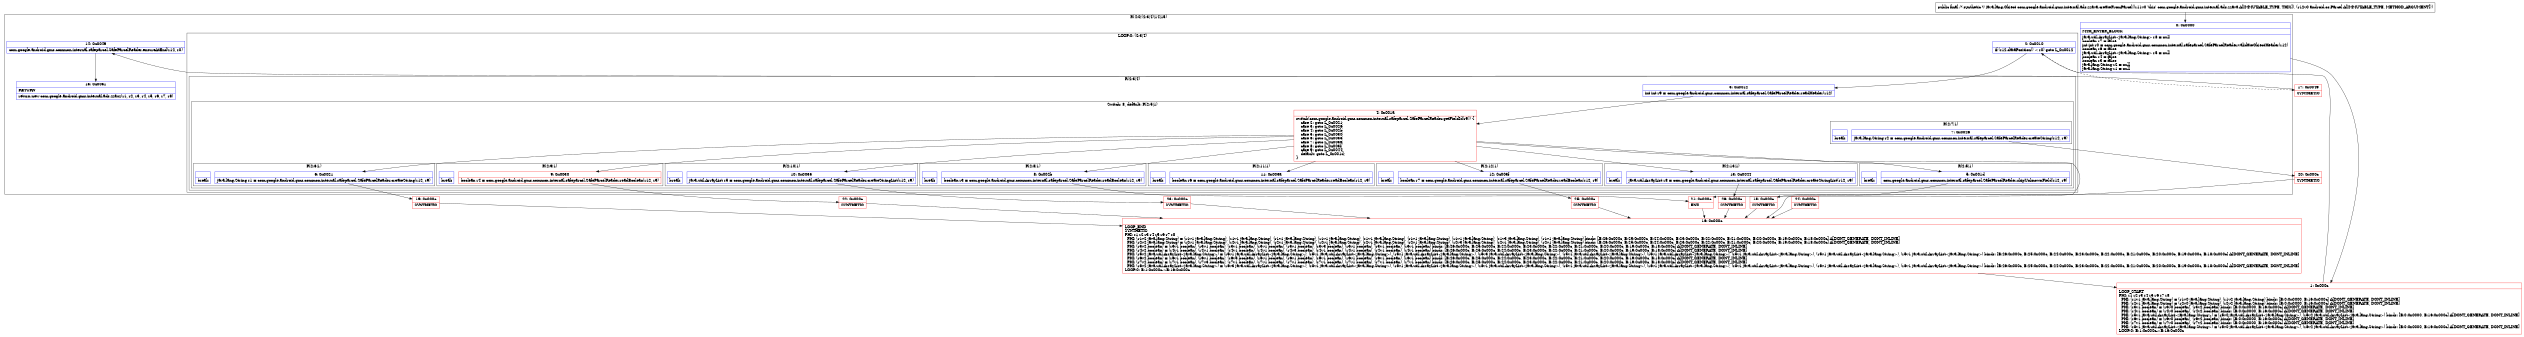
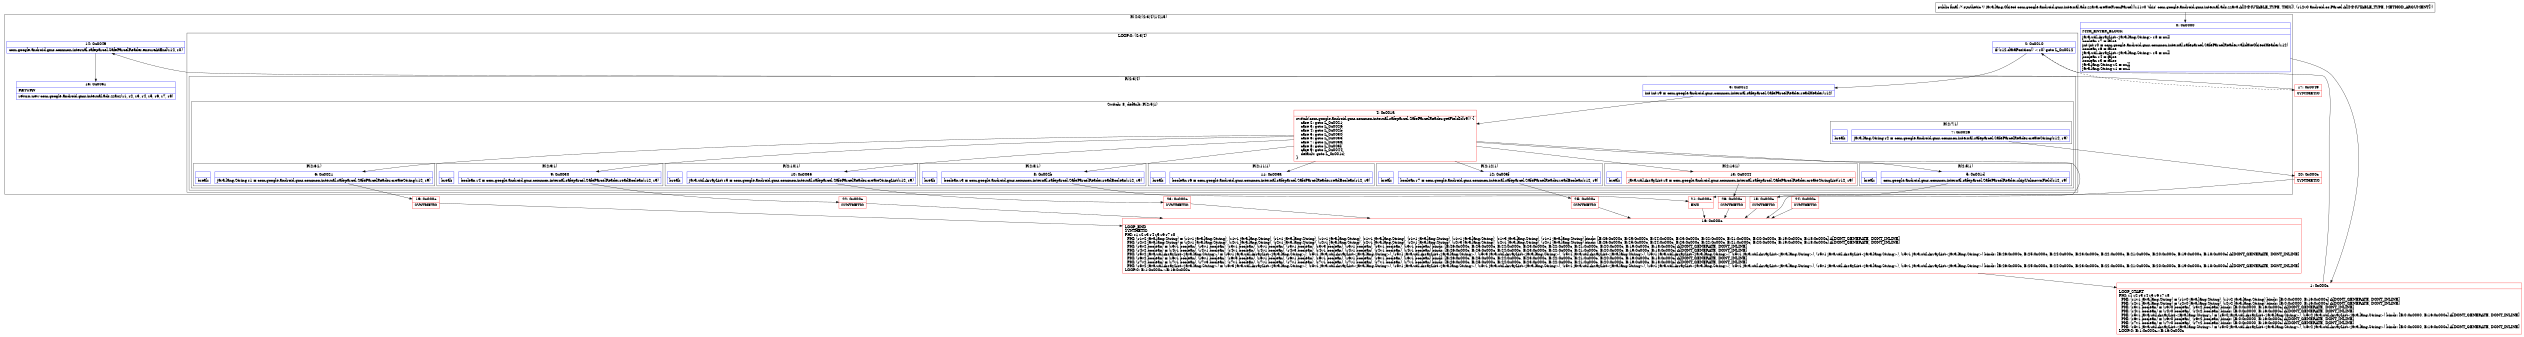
  digraph {
    node [color=blue shape=record]
    n1 [label="{6\:\ 0x0021|java.lang.String r1 = com.google.android.gms.common.internal.safeparcel.SafeParcelReader.createString(r12, r9)\l}"]
    n2 [label="{|break\l}"]
    n3 [label="{7\:\ 0x0026|java.lang.String r2 = com.google.android.gms.common.internal.safeparcel.SafeParcelReader.createString(r12, r9)\l}"]
    n4 [label="{|break\l}"]
    n5 [label="{8\:\ 0x002b|boolean r3 = com.google.android.gms.common.internal.safeparcel.SafeParcelReader.readBoolean(r12, r9)\l}"]
    n6 [label="{|break\l}"]
-   n7 [color=red label="{9\:\ 0x0030|boolean r4 = com.google.android.gms.common.internal.safeparcel.SafeParcelReader.readBoolean(r12, r9)\l}"]
+   n7 [label="{9\:\ 0x0030|boolean r4 = com.google.android.gms.common.internal.safeparcel.SafeParcelReader.readBoolean(r12, r9)\l}"]
    n8 [label="{|break\l}"]
    n9 [label="{10\:\ 0x0035|java.util.ArrayList r5 = com.google.android.gms.common.internal.safeparcel.SafeParcelReader.createStringList(r12, r9)\l}"]
    n10 [label="{|break\l}"]
    n11 [label="{11\:\ 0x003a|boolean r6 = com.google.android.gms.common.internal.safeparcel.SafeParcelReader.readBoolean(r12, r9)\l}"]
    n12 [label="{|break\l}"]
    n13 [label="{12\:\ 0x003f|boolean r7 = com.google.android.gms.common.internal.safeparcel.SafeParcelReader.readBoolean(r12, r9)\l}"]
    n14 [label="{|break\l}"]
-   n15 [label="{13\:\ 0x0044|java.util.ArrayList r8 = com.google.android.gms.common.internal.safeparcel.SafeParcelReader.createStringList(r12, r9)\l}"]
+   n15 [color=red label="{13\:\ 0x0044|java.util.ArrayList r8 = com.google.android.gms.common.internal.safeparcel.SafeParcelReader.createStringList(r12, r9)\l}"]
    n16 [label="{|break\l}"]
    n17 [label="{5\:\ 0x001d|com.google.android.gms.common.internal.safeparcel.SafeParcelReader.skipUnknownField(r12, r9)\l}"]
    n18 [label="{|break\l}"]
    n19 [color=red label="{4\:\ 0x001a|switch(com.google.android.gms.common.internal.safeparcel.SafeParcelReader.getFieldId(r9)) \{\l    case 2: goto L_0x0021;\l    case 3: goto L_0x0026;\l    case 4: goto L_0x002b;\l    case 5: goto L_0x0030;\l    case 6: goto L_0x0035;\l    case 7: goto L_0x003a;\l    case 8: goto L_0x003f;\l    case 9: goto L_0x0044;\l    default: goto L_0x001d;\l\}\l}"]
    n20 [label="{3\:\ 0x0012|int int r9 = com.google.android.gms.common.internal.safeparcel.SafeParcelReader.readHeader(r12)\l}"]
    n21 [label="{2\:\ 0x0010|if (r12.dataPosition() \< r0) goto L_0x0012\l}"]
    n22 [label="{0\:\ 0x0000|MTH_ENTER_BLOCK\l|java.util.ArrayList\<java.lang.String\> r8 = null\lboolean r7 = false\lint int r0 = com.google.android.gms.common.internal.safeparcel.SafeParcelReader.validateObjectHeader(r12)\lboolean r6 = false\ljava.util.ArrayList\<java.lang.String\> r5 = null\lboolean r4 = false\lboolean r3 = false\ljava.lang.String r2 = null\ljava.lang.String r1 = null\l}"]
    n23 [label="{14\:\ 0x0049|com.google.android.gms.common.internal.safeparcel.SafeParcelReader.ensureAtEnd(r12, r0)\l}"]
    n24 [label="{15\:\ 0x0051|RETURN\l|return new com.google.android.gms.internal.ads.zzauz(r1, r2, r3, r4, r5, r6, r7, r8)\l}"]
    n25 [color=red label="{19\:\ 0x000c|SYNTHETIC\l}"]
    n26 [color=red label="{20\:\ 0x000c|SYNTHETIC\l}"]
    n27 [color=red label="{21\:\ 0x000c|END\l}"]
    n28 [color=red label="{22\:\ 0x000c|SYNTHETIC\l}"]
    n29 [color=red label="{23\:\ 0x000c|SYNTHETIC\l}"]
    n30 [color=red label="{25\:\ 0x000c|SYNTHETIC\l}"]
    n31 [color=red label="{26\:\ 0x000c|SYNTHETIC\l}"]
    n32 [color=red label="{18\:\ 0x000c|SYNTHETIC\l}"]
    n33 [color=red label="{17\:\ 0x0049|SYNTHETIC\l}"]
    n34 [color=red label="{1\:\ 0x000c|LOOP_START\lPHI: r1 r2 r3 r4 r5 r6 r7 r8 \l  PHI: (r1v1 java.lang.String) = (r1v0 java.lang.String), (r1v2 java.lang.String) binds: [B:0:0x0000, B:16:0x000c] A[DONT_GENERATE, DONT_INLINE]\l  PHI: (r2v1 java.lang.String) = (r2v0 java.lang.String), (r2v2 java.lang.String) binds: [B:0:0x0000, B:16:0x000c] A[DONT_GENERATE, DONT_INLINE]\l  PHI: (r3v1 boolean) = (r3v0 boolean), (r3v2 boolean) binds: [B:0:0x0000, B:16:0x000c] A[DONT_GENERATE, DONT_INLINE]\l  PHI: (r4v1 boolean) = (r4v0 boolean), (r4v2 boolean) binds: [B:0:0x0000, B:16:0x000c] A[DONT_GENERATE, DONT_INLINE]\l  PHI: (r5v1 java.util.ArrayList\<java.lang.String\>) = (r5v0 java.util.ArrayList\<java.lang.String\>), (r5v2 java.util.ArrayList\<java.lang.String\>) binds: [B:0:0x0000, B:16:0x000c] A[DONT_GENERATE, DONT_INLINE]\l  PHI: (r6v1 boolean) = (r6v0 boolean), (r6v2 boolean) binds: [B:0:0x0000, B:16:0x000c] A[DONT_GENERATE, DONT_INLINE]\l  PHI: (r7v1 boolean) = (r7v0 boolean), (r7v2 boolean) binds: [B:0:0x0000, B:16:0x000c] A[DONT_GENERATE, DONT_INLINE]\l  PHI: (r8v1 java.util.ArrayList\<java.lang.String\>) = (r8v0 java.util.ArrayList\<java.lang.String\>), (r8v2 java.util.ArrayList\<java.lang.String\>) binds: [B:0:0x0000, B:16:0x000c] A[DONT_GENERATE, DONT_INLINE]\lLOOP:0: B:1:0x000c\-\>B:16:0x000c\l}"]
    n35 [color=red label="{16\:\ 0x000c|LOOP_END\lSYNTHETIC\lPHI: r1 r2 r3 r4 r5 r6 r7 r8 \l  PHI: (r1v2 java.lang.String) = (r1v1 java.lang.String), (r1v1 java.lang.String), (r1v1 java.lang.String), (r1v1 java.lang.String), (r1v1 java.lang.String), (r1v1 java.lang.String), (r1v1 java.lang.String), (r1v3 java.lang.String), (r1v1 java.lang.String) binds: [B:26:0x000c, B:25:0x000c, B:24:0x000c, B:23:0x000c, B:22:0x000c, B:21:0x000c, B:20:0x000c, B:19:0x000c, B:18:0x000c] A[DONT_GENERATE, DONT_INLINE]\l  PHI: (r2v2 java.lang.String) = (r2v1 java.lang.String), (r2v1 java.lang.String), (r2v1 java.lang.String), (r2v1 java.lang.String), (r2v1 java.lang.String), (r2v1 java.lang.String), (r2v3 java.lang.String), (r2v1 java.lang.String), (r2v1 java.lang.String) binds: [B:26:0x000c, B:25:0x000c, B:24:0x000c, B:23:0x000c, B:22:0x000c, B:21:0x000c, B:20:0x000c, B:19:0x000c, B:18:0x000c] A[DONT_GENERATE, DONT_INLINE]\l  PHI: (r3v2 boolean) = (r3v1 boolean), (r3v1 boolean), (r3v1 boolean), (r3v1 boolean), (r3v1 boolean), (r3v3 boolean), (r3v1 boolean), (r3v1 boolean), (r3v1 boolean) binds: [B:26:0x000c, B:25:0x000c, B:24:0x000c, B:23:0x000c, B:22:0x000c, B:21:0x000c, B:20:0x000c, B:19:0x000c, B:18:0x000c] A[DONT_GENERATE, DONT_INLINE]\l  PHI: (r4v2 boolean) = (r4v1 boolean), (r4v1 boolean), (r4v1 boolean), (r4v1 boolean), (r4v3 boolean), (r4v1 boolean), (r4v1 boolean), (r4v1 boolean), (r4v1 boolean) binds: [B:26:0x000c, B:25:0x000c, B:24:0x000c, B:23:0x000c, B:22:0x000c, B:21:0x000c, B:20:0x000c, B:19:0x000c, B:18:0x000c] A[DONT_GENERATE, DONT_INLINE]\l  PHI: (r5v2 java.util.ArrayList\<java.lang.String\>) = (r5v1 java.util.ArrayList\<java.lang.String\>), (r5v1 java.util.ArrayList\<java.lang.String\>), (r5v1 java.util.ArrayList\<java.lang.String\>), (r5v3 java.util.ArrayList\<java.lang.String\>), (r5v1 java.util.ArrayList\<java.lang.String\>), (r5v1 java.util.ArrayList\<java.lang.String\>), (r5v1 java.util.ArrayList\<java.lang.String\>), (r5v1 java.util.ArrayList\<java.lang.String\>), (r5v1 java.util.ArrayList\<java.lang.String\>) binds: [B:26:0x000c, B:25:0x000c, B:24:0x000c, B:23:0x000c, B:22:0x000c, B:21:0x000c, B:20:0x000c, B:19:0x000c, B:18:0x000c] A[DONT_GENERATE, DONT_INLINE]\l  PHI: (r6v2 boolean) = (r6v1 boolean), (r6v1 boolean), (r6v3 boolean), (r6v1 boolean), (r6v1 boolean), (r6v1 boolean), (r6v1 boolean), (r6v1 boolean), (r6v1 boolean) binds: [B:26:0x000c, B:25:0x000c, B:24:0x000c, B:23:0x000c, B:22:0x000c, B:21:0x000c, B:20:0x000c, B:19:0x000c, B:18:0x000c] A[DONT_GENERATE, DONT_INLINE]\l  PHI: (r7v2 boolean) = (r7v1 boolean), (r7v3 boolean), (r7v1 boolean), (r7v1 boolean), (r7v1 boolean), (r7v1 boolean), (r7v1 boolean), (r7v1 boolean), (r7v1 boolean) binds: [B:26:0x000c, B:25:0x000c, B:24:0x000c, B:23:0x000c, B:22:0x000c, B:21:0x000c, B:20:0x000c, B:19:0x000c, B:18:0x000c] A[DONT_GENERATE, DONT_INLINE]\l  PHI: (r8v2 java.util.ArrayList\<java.lang.String\>) = (r8v3 java.util.ArrayList\<java.lang.String\>), (r8v1 java.util.ArrayList\<java.lang.String\>), (r8v1 java.util.ArrayList\<java.lang.String\>), (r8v1 java.util.ArrayList\<java.lang.String\>), (r8v1 java.util.ArrayList\<java.lang.String\>), (r8v1 java.util.ArrayList\<java.lang.String\>), (r8v1 java.util.ArrayList\<java.lang.String\>), (r8v1 java.util.ArrayList\<java.lang.String\>), (r8v1 java.util.ArrayList\<java.lang.String\>) binds: [B:26:0x000c, B:25:0x000c, B:24:0x000c, B:23:0x000c, B:22:0x000c, B:21:0x000c, B:20:0x000c, B:19:0x000c, B:18:0x000c] A[DONT_GENERATE, DONT_INLINE]\lLOOP:0: B:1:0x000c\-\>B:16:0x000c\l}"]
    n36 [color=red label="{24\:\ 0x000c|SYNTHETIC\l}"]
    n37 [label="{public final \/* synthetic *\/ java.lang.Object com.google.android.gms.internal.ads.zzava.createFromParcel((r11v0 'this' com.google.android.gms.internal.ads.zzava A[IMMUTABLE_TYPE, THIS]), (r12v0 android.os.Parcel A[IMMUTABLE_TYPE, METHOD_ARGUMENT])) }" color=""]
    subgraph cluster_1 {
      label="R(4:0|(2:3|4)|14|15)"
      n22
      n23
      n24
      subgraph cluster_2 {
        label="LOOP:0: (2:3|4)"
        n21
        subgraph cluster_3 {
          label="R(2:3|4)"
          n20
          subgraph cluster_4 {
            label="Switch: 8, default: R(2:5|1)"
            n19
            subgraph cluster_5 {
              label="R(2:6|1)"
              n1
              n2
            }
            subgraph cluster_6 {
              label="R(2:7|1)"
              n3
              n4
            }
            subgraph cluster_7 {
              label="R(2:8|1)"
              n5
              n6
            }
            subgraph cluster_8 {
              label="R(2:9|1)"
              n7
              n8
            }
            subgraph cluster_9 {
              label="R(2:10|1)"
              n9
              n10
            }
            subgraph cluster_10 {
              label="R(2:11|1)"
              n11
              n12
            }
            subgraph cluster_11 {
              label="R(2:12|1)"
              n13
              n14
            }
            subgraph cluster_12 {
              label="R(2:13|1)"
              n15
              n16
            }
            subgraph cluster_13 {
              label="R(2:5|1)"
              n17
              n18
            }
          }
        }
      }
    }
    n1 -> n25
    n3 -> n26
    n5 -> n27
    n7 -> n28
    n9 -> n29
    n13 -> n30
    n15 -> n31
    n17 -> n32
    n19 -> n1
    n19 -> n5
    n19 -> n7
    n19 -> n9
    n19 -> n11
    n19 -> n13
    n19 -> n15
    n19 -> n17
    n19 -> n27
    n20 -> n19
    n21 -> n20
    n21 -> n33 [style=dashed]
    n22 -> n34
    n23 -> n24
    n25 -> n35
    n26 -> n35
    n27 -> n35
    n28 -> n35
    n29 -> n35
    n30 -> n35
    n31 -> n35
    n32 -> n35
    n33 -> n23
    n34 -> n21
    n35 -> n34
    n36 -> n35
    n37 -> n22
  }
